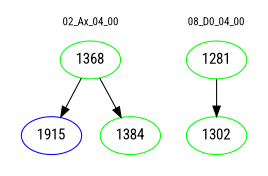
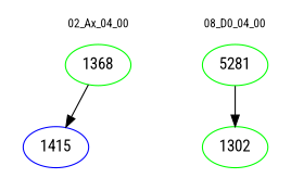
  digraph {
    fontname="Roboto Condensed"
    node [color=green fontname="Roboto Condensed"]
    edge [color=black fontname="Roboto Condensed"]
    n1 [label=1368]
-   n2 [color=blue label=1915]
-   n3 [label=1384]
-   n4 [label=1281]
+   n2 [color=blue label=1415]
+   n4 [label=5281]
    n5 [label=1302]
    subgraph cluster_1 {
      color=white
      fontsize=10
      label="02_Ax_04_00"
      n1
      n2
-     n3
    }
    subgraph cluster_2 {
      color=white
      fontsize=10
      label="08_D0_04_00"
      n4
      n5
    }
    n1 -> n2
-   n1 -> n3
    n4 -> n5
  }
